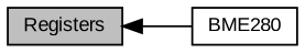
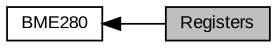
  digraph {
    rankdir=LR
    fontname="Liberation Sans"
    node [color=black fontname="Liberation Sans" fontsize=10 shape=box style=filled]
    n1 [fillcolor=white height=0.2 label=BME280 width=0.4]
    n2 [fillcolor=grey75 fontcolor=black height=0.2 label=Registers width=0.4]
-   n2 -> n1 [dir=back fontname="Liberation Sans" fontsize=10 labelfontname=Helvetica labelfontsize=10 shape=plaintext style=solid]
+   n1 -> n2 [dir=back fontname="Liberation Sans" fontsize=10 labelfontname=Helvetica labelfontsize=10 shape=plaintext style=solid]
  }
